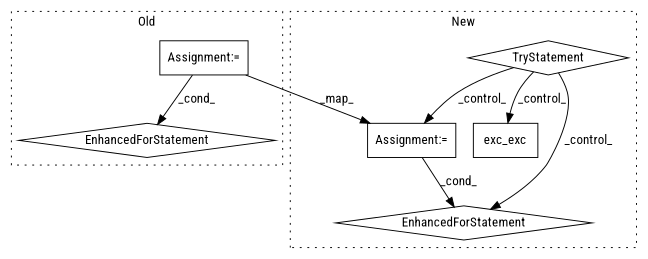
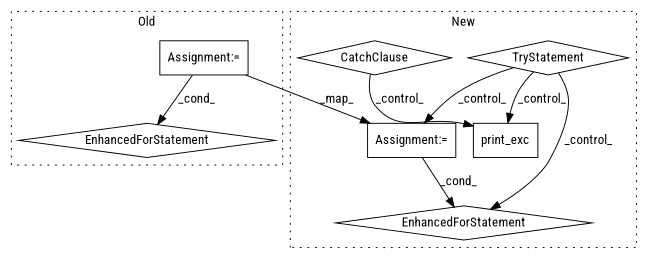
  digraph {
    fontname="Roboto Condensed"
    node [a=70 fontname="Roboto Condensed" l="53,2" s="34232,34314" shape=diamond]
    edge [fontname="Roboto Condensed"]
    n1 [label=EnhancedForStatement]
    n2 [a=7 label="Assignment:=" shape=box]
-   n3 [a=32 l=11 label=exc_exc s=34799 shape=box]
+   n3 [a=32 l=11 label=print_exc s=34799 shape=box]
+   n4 [a=12 l="11,2" label=CatchClause s="34755,34779"]
    n5 [a=54 l=4 label=TryStatement s=34358]
    n6 [l="57,2" label=EnhancedForStatement s="34370,34456"]
    n7 [a=7 l="57,2" label="Assignment:=" s="34370,34456" shape=box]
    subgraph cluster_1 {
      label=Old
      style=dotted
      n1
      n2
    }
    subgraph cluster_2 {
      label=New
      style=dotted
      n3
+     n4
      n5
      n6
      n7
    }
    n2 -> n1 [label=_cond_]
    n2 -> n7 [label=_map_]
+   n4 -> n3 [label=_control_]
    n5 -> n3 [label=_control_]
    n5 -> n6 [label=_control_]
    n5 -> n7 [label=_control_]
    n7 -> n6 [label=_cond_]
  }
